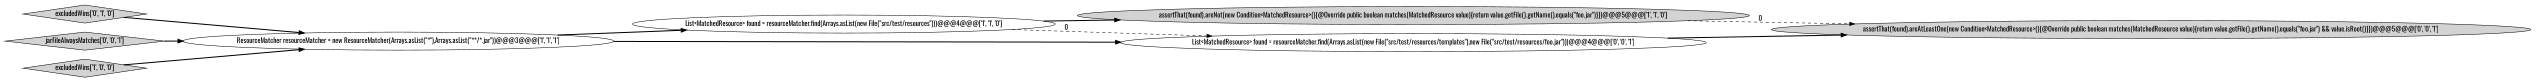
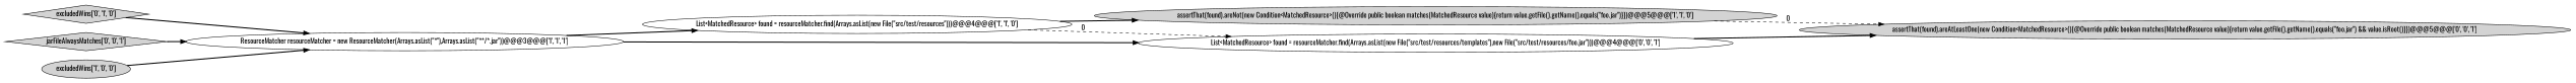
  digraph {
    rankdir=LR
    fontname=Oswald
    node [fillcolor=lightgray shape=ellipse style=filled fontname=Oswald]
    edge [style=bold fontname=Oswald]
    n1 [fillcolor=white label="List<MatchedResource> found = resourceMatcher.find(Arrays.asList(new File(\"src/test/resources\")))@@@4@@@['1', '1', '0']"]
    n2 [label="assertThat(found).areNot(new Condition<MatchedResource>(){@Override public boolean matches(MatchedResource value){return value.getFile().getName().equals(\"foo.jar\")}})@@@5@@@['1', '1', '0']"]
    n3 [fillcolor=white label="List<MatchedResource> found = resourceMatcher.find(Arrays.asList(new File(\"src/test/resources/templates\"),new File(\"src/test/resources/foo.jar\")))@@@4@@@['0', '0', '1']"]
    n4 [label="assertThat(found).areAtLeastOne(new Condition<MatchedResource>(){@Override public boolean matches(MatchedResource value){return value.getFile().getName().equals(\"foo.jar\") && value.isRoot()}})@@@5@@@['0', '0', '1']"]
    n5 [label="excludedWins['0', '1', '0']" shape=diamond]
    n6 [fillcolor=white label="ResourceMatcher resourceMatcher = new ResourceMatcher(Arrays.asList(\"*\"),Arrays.asList(\"**/*.jar\"))@@@3@@@['1', '1', '1']"]
    n7 [label="jarFileAlwaysMatches['0', '0', '1']" shape=diamond]
-   n8 [label="excludedWins['1', '0', '0']" shape=diamond]
+   n8 [label="excludedWins['1', '0', '0']"]
    n1 -> n2
    n1 -> n3 [label=0 style=dashed]
    n2 -> n4 [label=0 style=dashed]
    n3 -> n4
    n5 -> n6
    n6 -> n1
    n6 -> n3
    n7 -> n6
    n8 -> n6
  }
